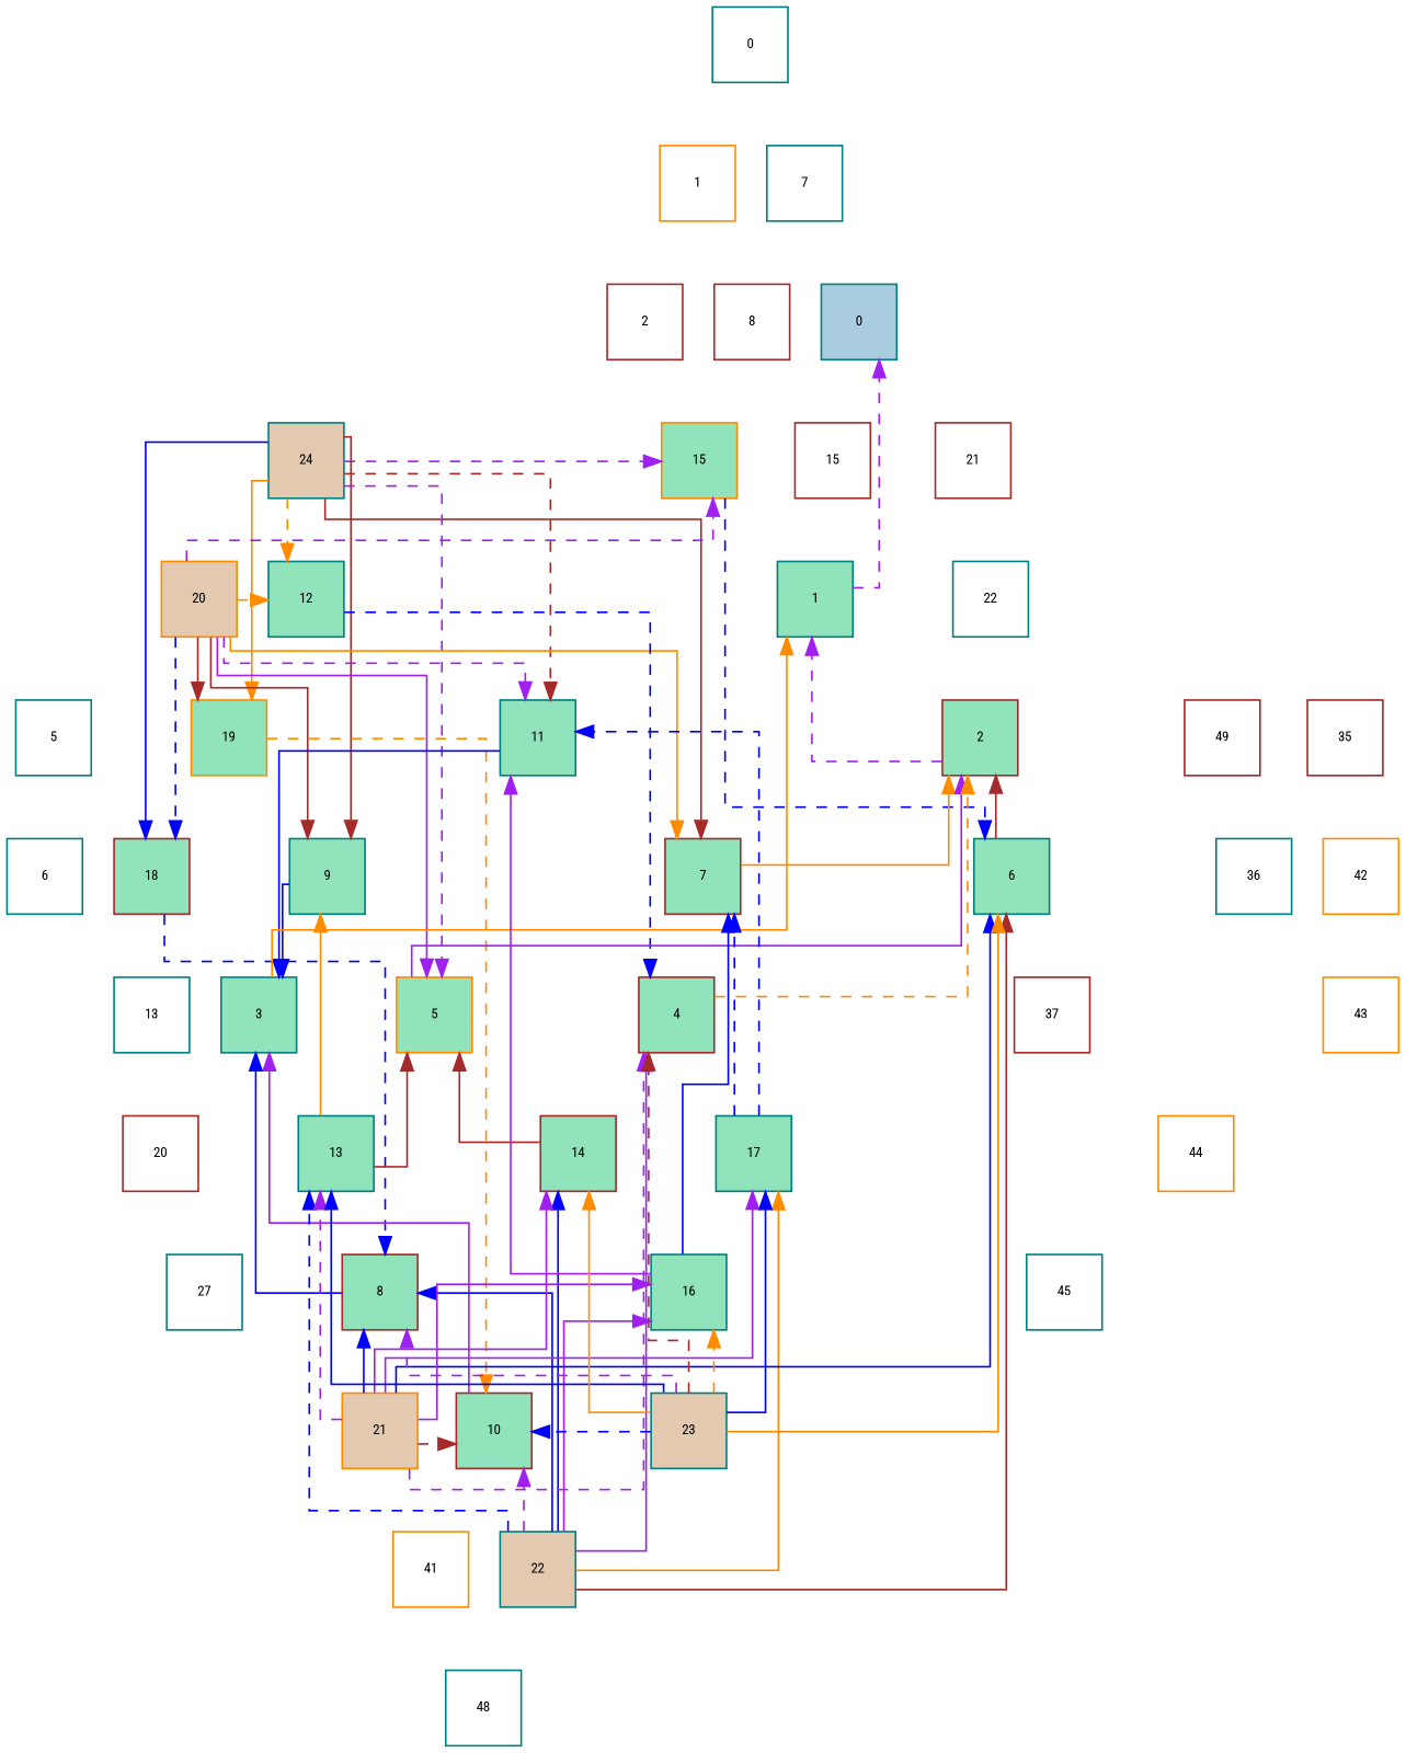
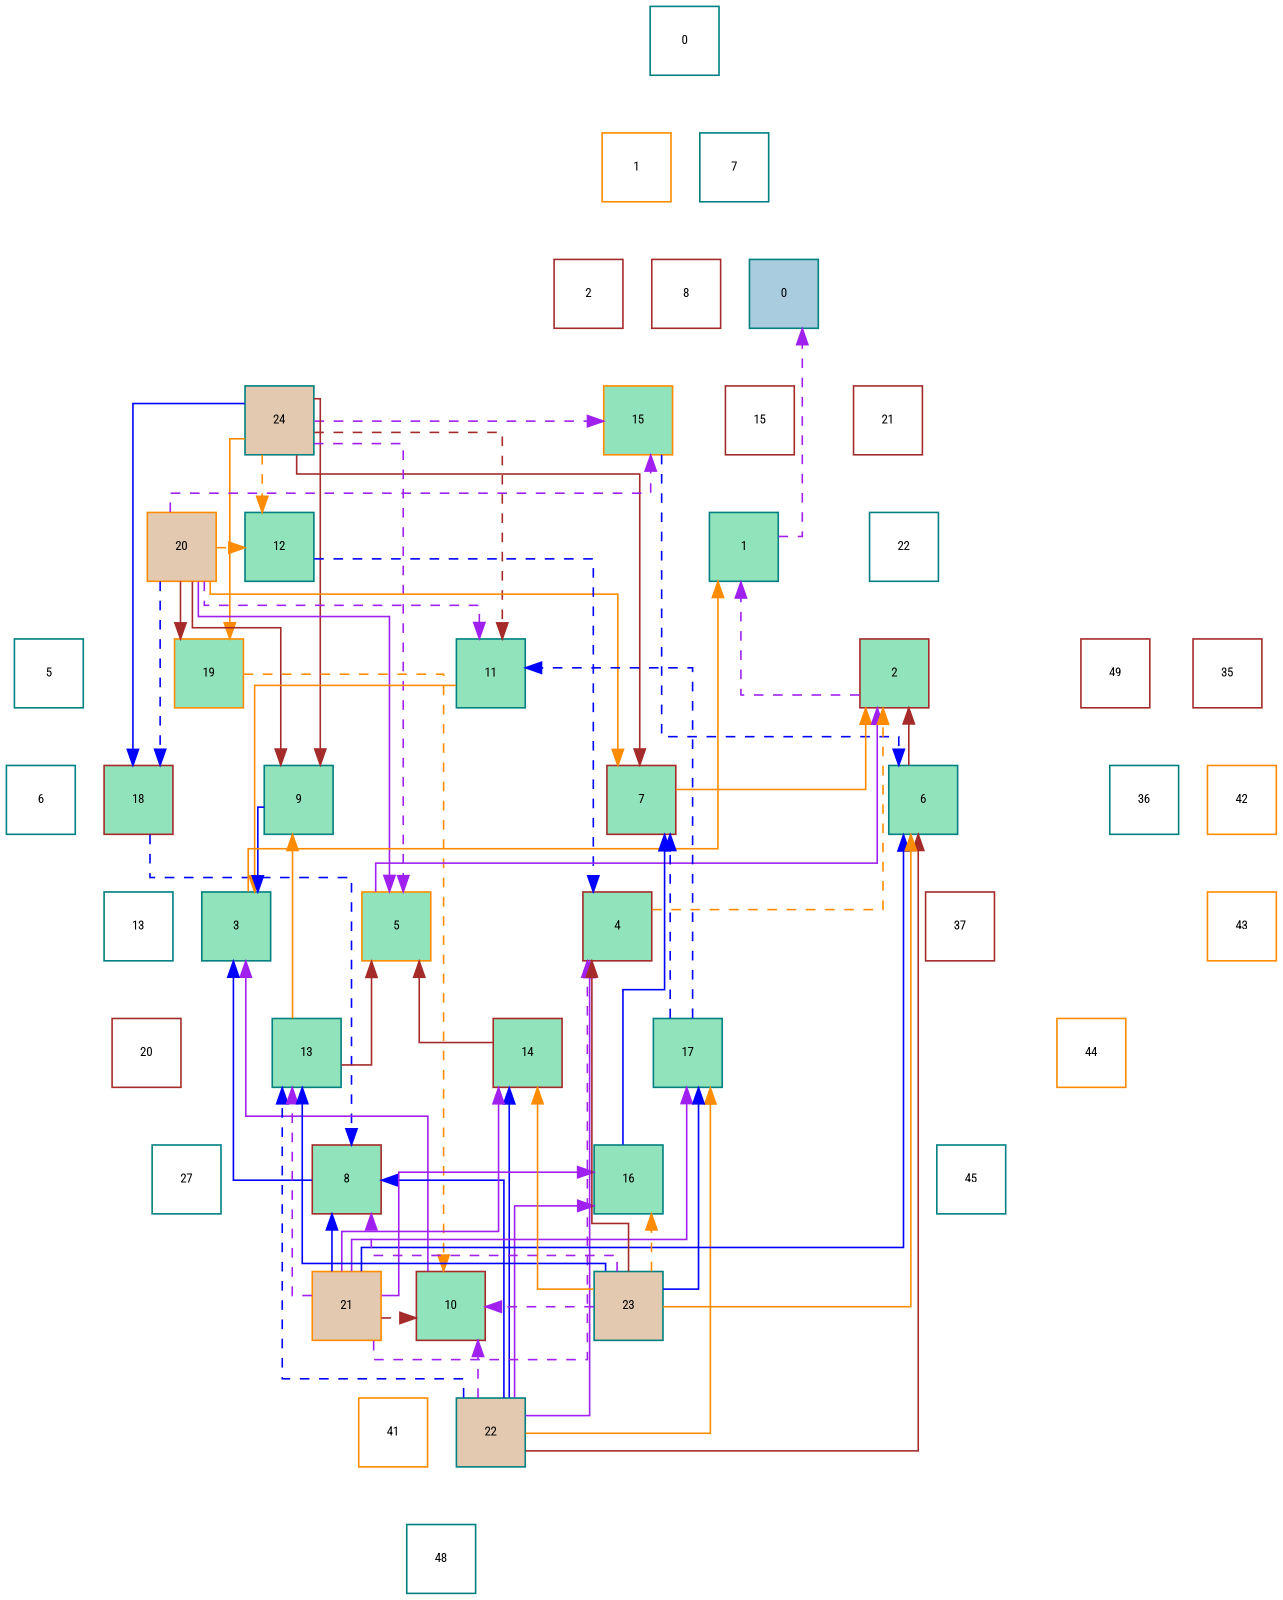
  digraph {
    fontname="Roboto Condensed"
    rank=same
    rankdir=TB
    splines=ortho
    node [color=teal fillcolor="#ffffff" fixedsize=true fontname="Roboto Condensed" fontsize=8 shape=square style=filled]
    edge [constraint=true fontname="Roboto Condensed" style=invis]
    n1 [label=0 width=0.6]
    n2 [color=darkorange label=1 width=0.6]
    n3 [label=7 width=0.6]
    n4 [color=brown label=2 width=0.6]
    n5 [color=brown label=8 width=0.6]
    n6 [fillcolor="#a9ccde" label=0 width=0.6]
    n7 [fillcolor="#e3c9af" label=24 width=0.6]
    n8 [color=darkorange fillcolor="#91e3bb" label=15 width=0.6]
    n9 [color=brown label=15 width=0.6]
    n10 [color=darkorange fillcolor="#e3c9af" label=20 width=0.6]
    n11 [fillcolor="#91e3bb" label=12 width=0.6]
    n12 [color=darkorange fillcolor="#91e3bb" label=19 width=0.6]
    n13 [color=brown fillcolor="#91e3bb" label=18 width=0.6]
    n14 [fillcolor="#91e3bb" label=11 width=0.6]
    n15 [fillcolor="#91e3bb" label=9 width=0.6]
    n16 [color=brown fillcolor="#91e3bb" label=7 width=0.6]
    n17 [color=darkorange fillcolor="#91e3bb" label=5 width=0.6]
    n18 [fillcolor="#91e3bb" label=1 width=0.6]
    n19 [fillcolor="#91e3bb" label=6 width=0.6]
    n20 [label=5 width=0.6]
    n21 [color=brown fillcolor="#91e3bb" label=4 width=0.6]
    n22 [color=brown fillcolor="#91e3bb" label=10 width=0.6]
    n23 [label=13 width=0.6]
    n24 [fillcolor="#91e3bb" label=3 width=0.6]
    n25 [color=brown fillcolor="#91e3bb" label=8 width=0.6]
    n26 [color=brown fillcolor="#91e3bb" label=2 width=0.6]
    n27 [fillcolor="#91e3bb" label=13 width=0.6]
    n28 [color=brown fillcolor="#91e3bb" label=14 width=0.6]
    n29 [label=6 width=0.6]
    n30 [color=brown label=20 width=0.6]
    n31 [color=brown label=21 width=0.6]
    n32 [label=22 width=0.6]
    n33 [color=brown label=37 width=0.6]
    n34 [fillcolor="#91e3bb" label=17 width=0.6]
    n35 [color=darkorange label=41 width=0.6]
    n36 [fillcolor="#e3c9af" label=22 width=0.6]
    n37 [color=darkorange fillcolor="#e3c9af" label=21 width=0.6]
    n38 [label=27 width=0.6]
    n39 [color=brown label=49 width=0.6]
    n40 [label=36 width=0.6]
    n41 [fillcolor="#91e3bb" label=16 width=0.6]
    n42 [color=brown label=35 width=0.6]
    n43 [color=darkorange label=42 width=0.6]
    n44 [color=darkorange label=43 width=0.6]
    n45 [color=darkorange label=44 width=0.6]
    n46 [label=45 width=0.6]
    n47 [fillcolor="#e3c9af" label=23 width=0.6]
    n48 [label=48 width=0.6]
    n1 -> n2
    n1 -> n3
    n2 -> n4
    n2 -> n5
    n3 -> n5
    n3 -> n6
    n4 -> n7
    n4 -> n8
    n5 -> n8
    n5 -> n9
    n6 -> n9
    n6 -> n31
    n7 -> n8 [color=purple constraint=false style=dashed]
    n7 -> n10
    n7 -> n11 [color=darkorange constraint=false style=dashed]
    n7 -> n11
    n7 -> n12 [color=darkorange constraint=false style=solid]
    n7 -> n13 [color=blue constraint=false style=solid]
    n7 -> n14 [color=brown constraint=false style=dashed]
    n7 -> n15 [color=brown constraint=false style=solid]
    n7 -> n16 [color=brown constraint=false style=solid]
    n7 -> n17 [color=purple constraint=false style=dashed]
    n8 -> n11
    n8 -> n18
    n8 -> n19 [color=blue constraint=false style=dashed]
    n9 -> n18
    n9 -> n32
    n10 -> n8 [color=purple constraint=false style=dashed]
    n10 -> n11 [color=darkorange constraint=false style=dashed]
    n10 -> n12 [color=brown constraint=false style=solid]
    n10 -> n12
    n10 -> n13 [color=blue constraint=false style=dashed]
    n10 -> n14 [color=purple constraint=false style=dashed]
    n10 -> n15 [color=brown constraint=false style=solid]
    n10 -> n16 [color=darkorange constraint=false style=solid]
    n10 -> n17 [color=purple constraint=false style=solid]
    n10 -> n20
    n11 -> n12
    n11 -> n14
    n11 -> n21 [color=blue constraint=false style=dashed]
    n12 -> n13
    n12 -> n15
    n12 -> n22 [color=darkorange constraint=false style=dashed]
    n13 -> n23
    n13 -> n24
    n13 -> n25 [color=blue constraint=false style=dashed]
    n14 -> n15
    n14 -> n16
-   n14 -> n24 [color=blue constraint=false style=solid]
+   n14 -> n24 [color=darkorange constraint=false style=solid]
    n15 -> n17
    n15 -> n24 [color=blue constraint=false style=solid]
    n15 -> n24
    n16 -> n17
    n16 -> n21
    n16 -> n26 [color=darkorange constraint=false style=solid]
    n17 -> n26 [color=purple constraint=false style=solid]
    n17 -> n27
    n17 -> n28
    n18 -> n6 [color=purple constraint=false style=dashed]
    n18 -> n14
    n18 -> n26
    n19 -> n21
    n19 -> n26 [color=brown constraint=false style=solid]
    n19 -> n33
    n20 -> n13
    n20 -> n29
    n21 -> n26 [color=darkorange constraint=false style=dashed]
    n21 -> n28
    n21 -> n34
    n22 -> n24 [color=purple constraint=false style=solid]
    n22 -> n35
    n22 -> n36
    n23 -> n30
    n24 -> n18 [color=darkorange constraint=false style=solid]
    n24 -> n27
    n24 -> n30
    n25 -> n22
    n25 -> n24 [color=blue constraint=false style=solid]
    n25 -> n37
    n26 -> n16
    n26 -> n18 [color=purple constraint=false style=dashed]
    n26 -> n19
    n27 -> n15 [color=darkorange constraint=false style=solid]
    n27 -> n17 [color=brown constraint=false style=solid]
    n27 -> n25
    n27 -> n38
    n28 -> n17 [color=brown constraint=false style=solid]
    n28 -> n25
    n28 -> n41
    n29 -> n23
    n30 -> n38
    n31 -> n32
    n32 -> n26
    n32 -> n39
    n33 -> n34
    n33 -> n45
    n34 -> n14 [color=blue constraint=false style=dashed]
    n34 -> n16 [color=blue constraint=false style=dashed]
    n34 -> n41
    n34 -> n46
    n35 -> n48
    n36 -> n19 [color=brown constraint=false style=solid]
    n36 -> n21 [color=purple constraint=false style=solid]
    n36 -> n22 [color=purple constraint=false style=dashed]
    n36 -> n25 [color=blue constraint=false style=solid]
    n36 -> n27 [color=blue constraint=false style=dashed]
    n36 -> n28 [color=blue constraint=false style=solid]
    n36 -> n34 [color=darkorange constraint=false style=solid]
    n36 -> n41 [color=purple constraint=false style=solid]
    n36 -> n48
    n37 -> n19 [color=blue constraint=false style=solid]
    n37 -> n21 [color=purple constraint=false style=dashed]
    n37 -> n22 [color=brown constraint=false style=dashed]
    n37 -> n25 [color=blue constraint=false style=solid]
    n37 -> n27 [color=purple constraint=false style=dashed]
    n37 -> n28 [color=purple constraint=false style=solid]
    n37 -> n34 [color=purple constraint=false style=solid]
    n37 -> n35
    n37 -> n41 [color=purple constraint=false style=solid]
    n38 -> n37
    n39 -> n19
    n39 -> n40
    n40 -> n33
    n40 -> n44
-   n41 -> n14 [color=purple constraint=false style=solid]
    n41 -> n16 [color=blue constraint=false style=solid]
    n41 -> n22
    n41 -> n47
    n42 -> n40
    n42 -> n43
    n43 -> n44
    n44 -> n45
    n45 -> n46
    n46 -> n47
    n47 -> n19 [color=darkorange constraint=false style=solid]
-   n47 -> n21 [color=brown constraint=false style=dashed]
-   n47 -> n22 [color=blue constraint=false style=dashed]
+   n47 -> n21 [color=brown constraint=false style=solid]
+   n47 -> n22 [color=purple constraint=false style=dashed]
    n47 -> n25 [color=purple constraint=false style=dashed]
    n47 -> n27 [color=blue constraint=false style=solid]
    n47 -> n28 [color=darkorange constraint=false style=solid]
    n47 -> n34 [color=blue constraint=false style=solid]
    n47 -> n36
    n47 -> n41 [color=darkorange constraint=false style=dashed]
  }
